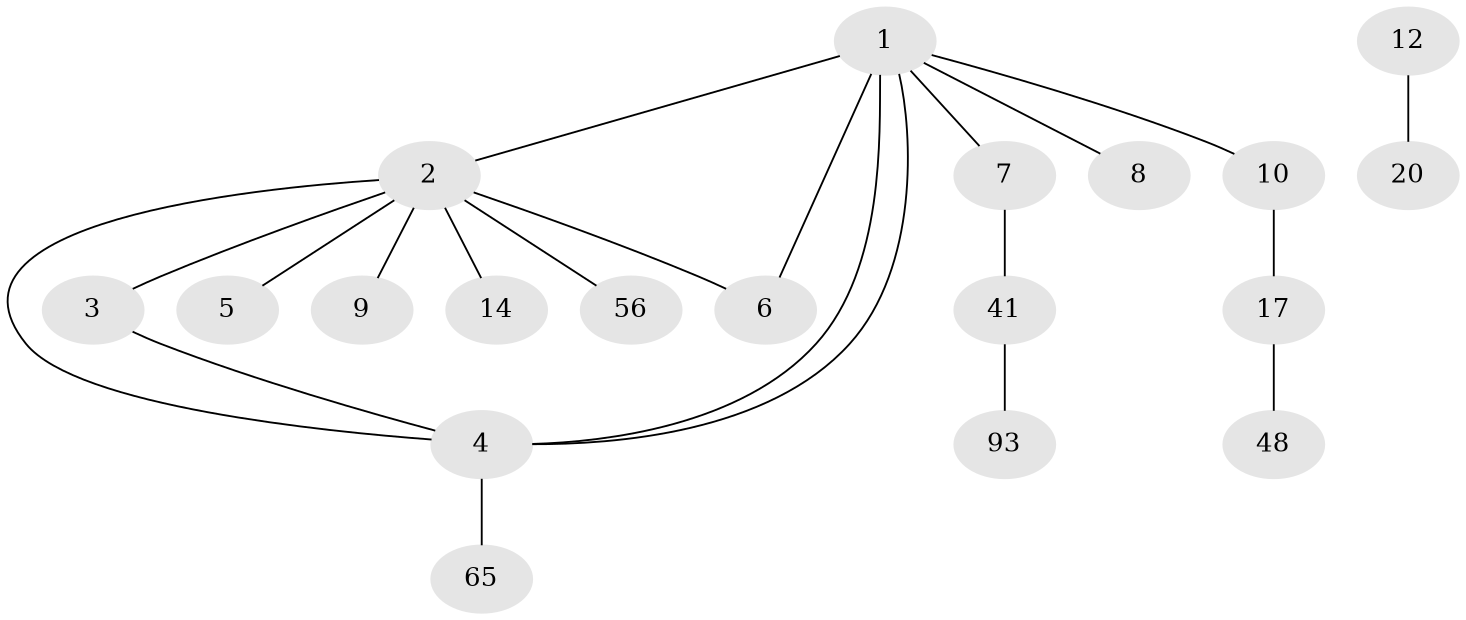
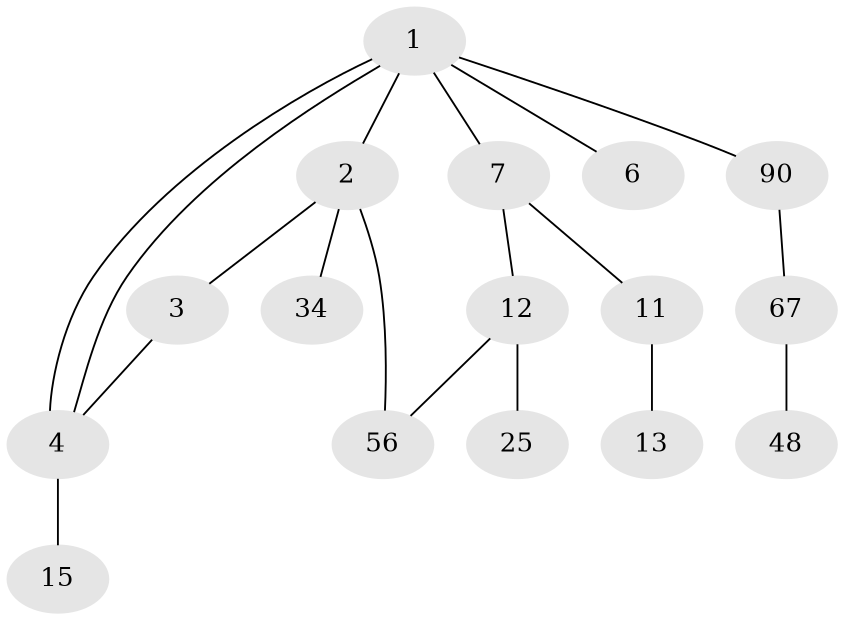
  graph {
    node [color=gray90 style=filled]
    1
    2
    4
    6
    7
-   8
-   10
+   10 [label=90]
    3
-   5
-   9
-   14
+   14 [label=34]
    n12 [label=56]
-   15 [label=65]
-   11 [label=41]
+   15
+   11
    12
-   17
-   13 [label=93]
-   20
+   17 [label=67]
+   13
+   20 [label=25]
    n19 [label=48]
    1 -- 2
    1 -- 4
    1 -- 4
    1 -- 6
    1 -- 7
-   1 -- 8
    1 -- 10
-   2 -- 4
-   2 -- 6
    2 -- 3
-   2 -- 5
-   2 -- 9
    2 -- 14
    2 -- n12
    4 -- 15
    7 -- 11
+   7 -- 12
    10 -- 17
    3 -- 4
    11 -- 13
+   12 -- n12
    12 -- 20
    17 -- n19
  }
